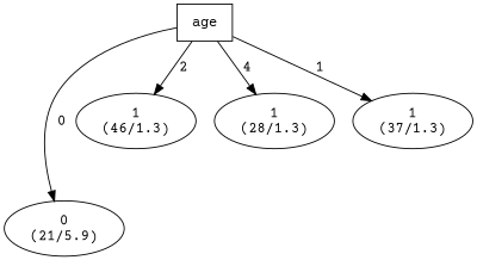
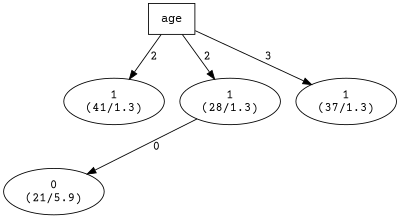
  digraph {
    fontname="Courier Prime"
    node [fontname="Courier Prime" shape=ellipse]
    edge [fontname="Courier Prime"]
    n1 [label="age\n" shape=box]
    n2 [label="0\n(21/5.9)"]
-   n3 [label="1\n(46/1.3)"]
+   n3 [label="1\n(41/1.3)"]
    n4 [label="1\n(28/1.3)"]
    n5 [label="1\n(37/1.3)"]
-   n1 -> n2 [label=0]
+   n4 -> n2 [label=0]
    n1 -> n3 [label=2]
-   n1 -> n4 [label=4]
-   n1 -> n5 [label=1]
+   n1 -> n4 [label=2]
+   n1 -> n5 [label=3]
  }
